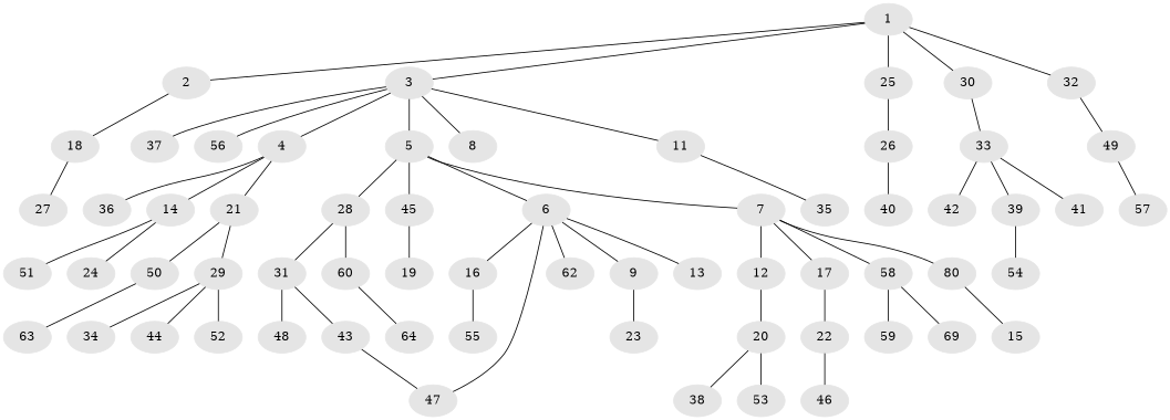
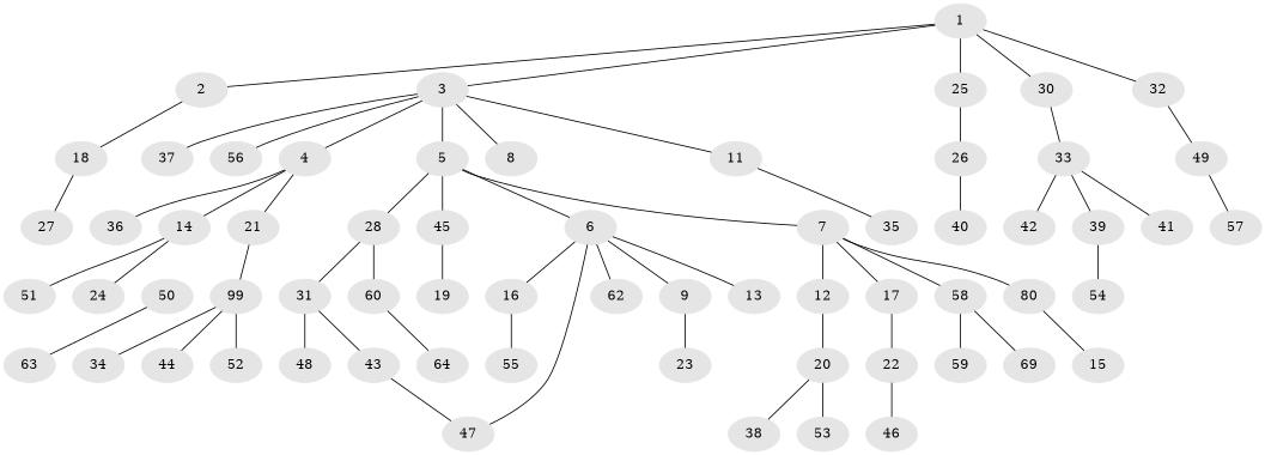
  graph {
    node [color=gray90 style=filled]
    1
    2
    3
    25
    30
    32
    18
    4
    5
    8
    11
    37
    56
    26
    33
    49
    14
    21
    36
    6
    7
    28
    45
    35
    24
    51
-   29
+   29 [label=99]
    50
    9
    13
    16
    47
    62
    n34 [label=80]
    12
    17
    58
    31
    60
    19
    23
    55
    15
    20
    22
    59
    n47 [label=69]
    27
    38
    53
    46
    34
    44
    52
    63
    40
    43
    48
    64
    39
    41
    42
    57
    54
    1 -- 2
    1 -- 3
    1 -- 25
    1 -- 30
    1 -- 32
    2 -- 18
    3 -- 4
    3 -- 5
    3 -- 8
    3 -- 11
    3 -- 37
    3 -- 56
    25 -- 26
    30 -- 33
    32 -- 49
    18 -- 27
    4 -- 14
    4 -- 21
    4 -- 36
    5 -- 6
    5 -- 7
    5 -- 28
    5 -- 45
    11 -- 35
    26 -- 40
    33 -- 39
    33 -- 41
    33 -- 42
    49 -- 57
    14 -- 24
    14 -- 51
    21 -- 29
-   21 -- 50
    6 -- 9
    6 -- 13
    6 -- 16
    6 -- 47
    6 -- 62
    7 -- n34
    7 -- 12
    7 -- 17
    7 -- 58
    28 -- 31
    28 -- 60
    45 -- 19
    29 -- 34
    29 -- 44
    29 -- 52
    50 -- 63
    9 -- 23
    16 -- 55
    n34 -- 15
    12 -- 20
    17 -- 22
    58 -- 59
    58 -- n47
    31 -- 43
    31 -- 48
    60 -- 64
    20 -- 38
    20 -- 53
    22 -- 46
    43 -- 47
    39 -- 54
  }
